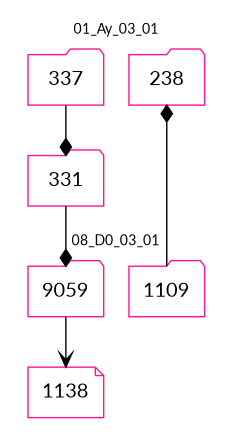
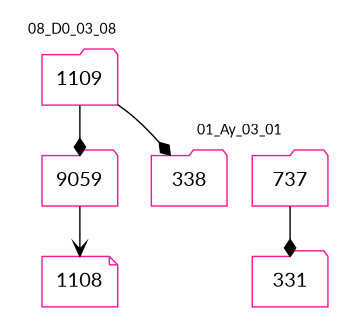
  digraph {
    fontname=Lato
    node [color=deeppink fontname=Lato shape=folder]
    edge [arrowhead=diamond color=black fontname=Lato]
-   n1 [label=337]
+   n1 [label=737]
    n2 [label=331]
-   n3 [label=238]
+   n3 [label=338]
    n4 [label=1109]
    n5 [label=9059]
-   n6 [label=1138 shape=note]
+   n6 [label=1108 shape=note]
    subgraph cluster_1 {
      color=white
      fontsize=10
      label="01_Ay_03_01"
      n1
      n2
      n3
    }
    subgraph cluster_2 {
      color=white
      fontsize=10
-     label="08_D0_03_01"
+     label="08_D0_03_08"
      n4
      n5
      n6
    }
    n1 -> n2
    n4 -> n3
-   n2 -> n5
+   n4 -> n5
    n5 -> n6 [arrowhead=vee]
  }
